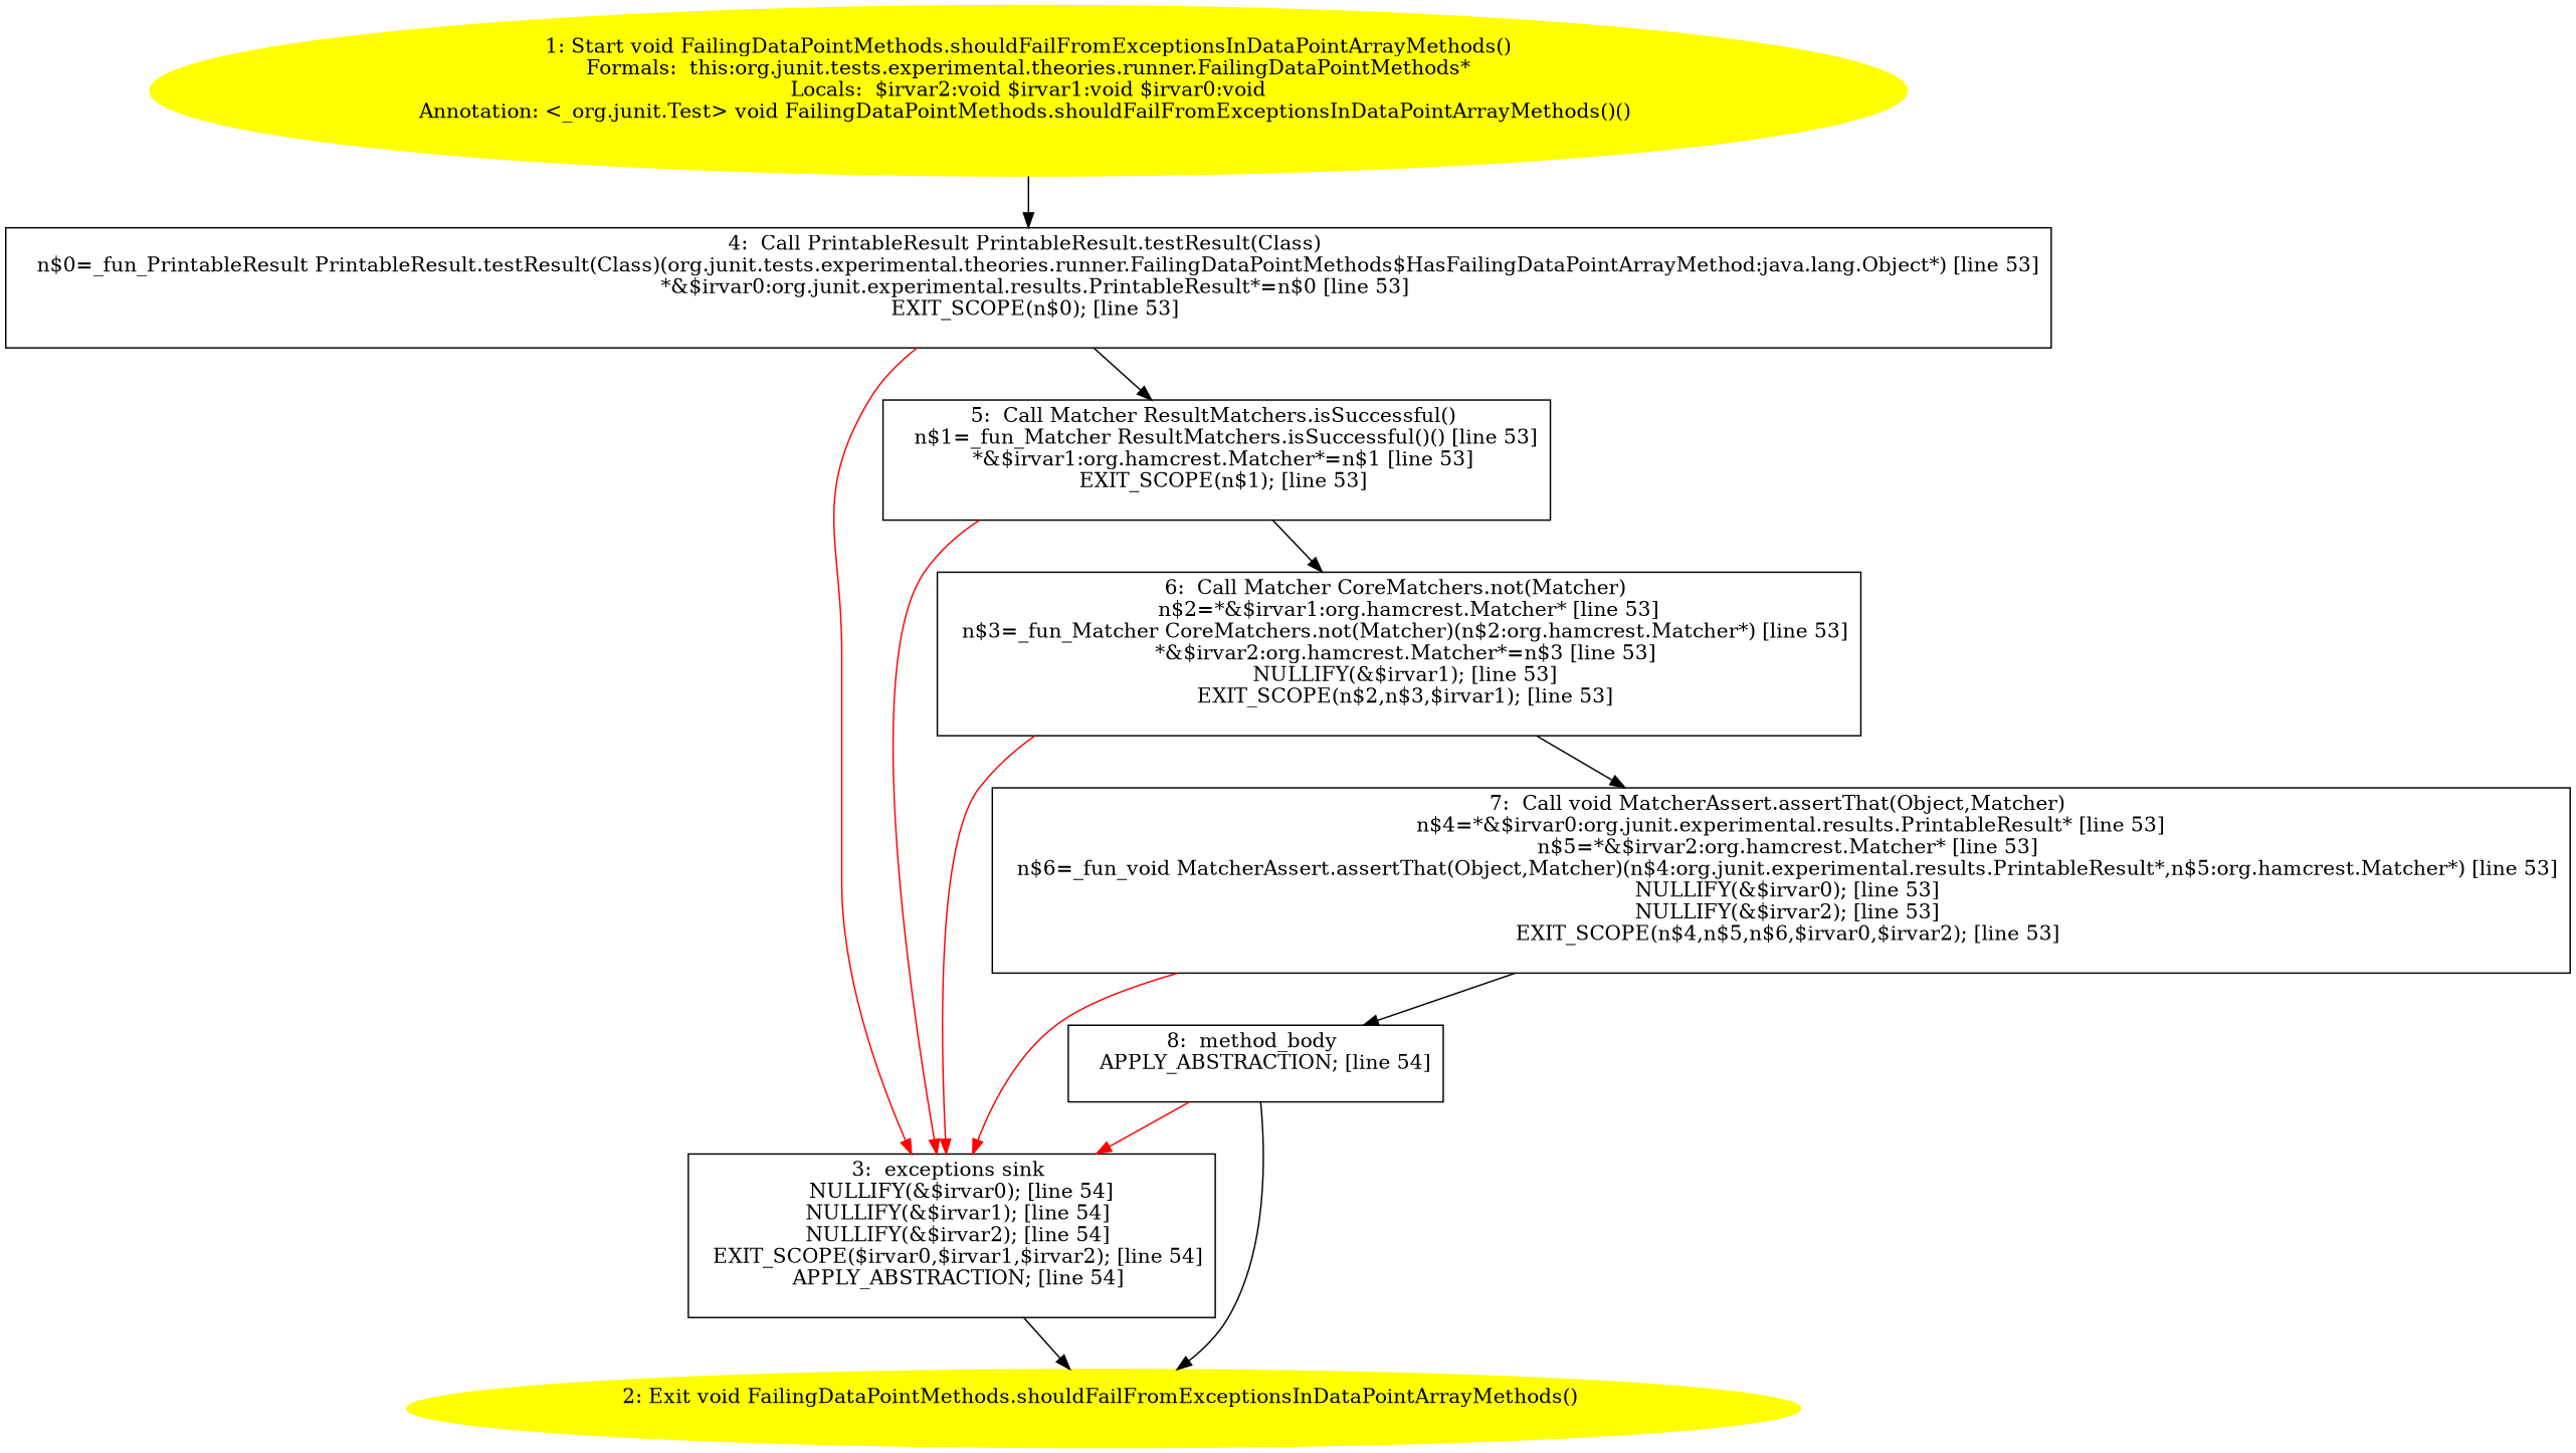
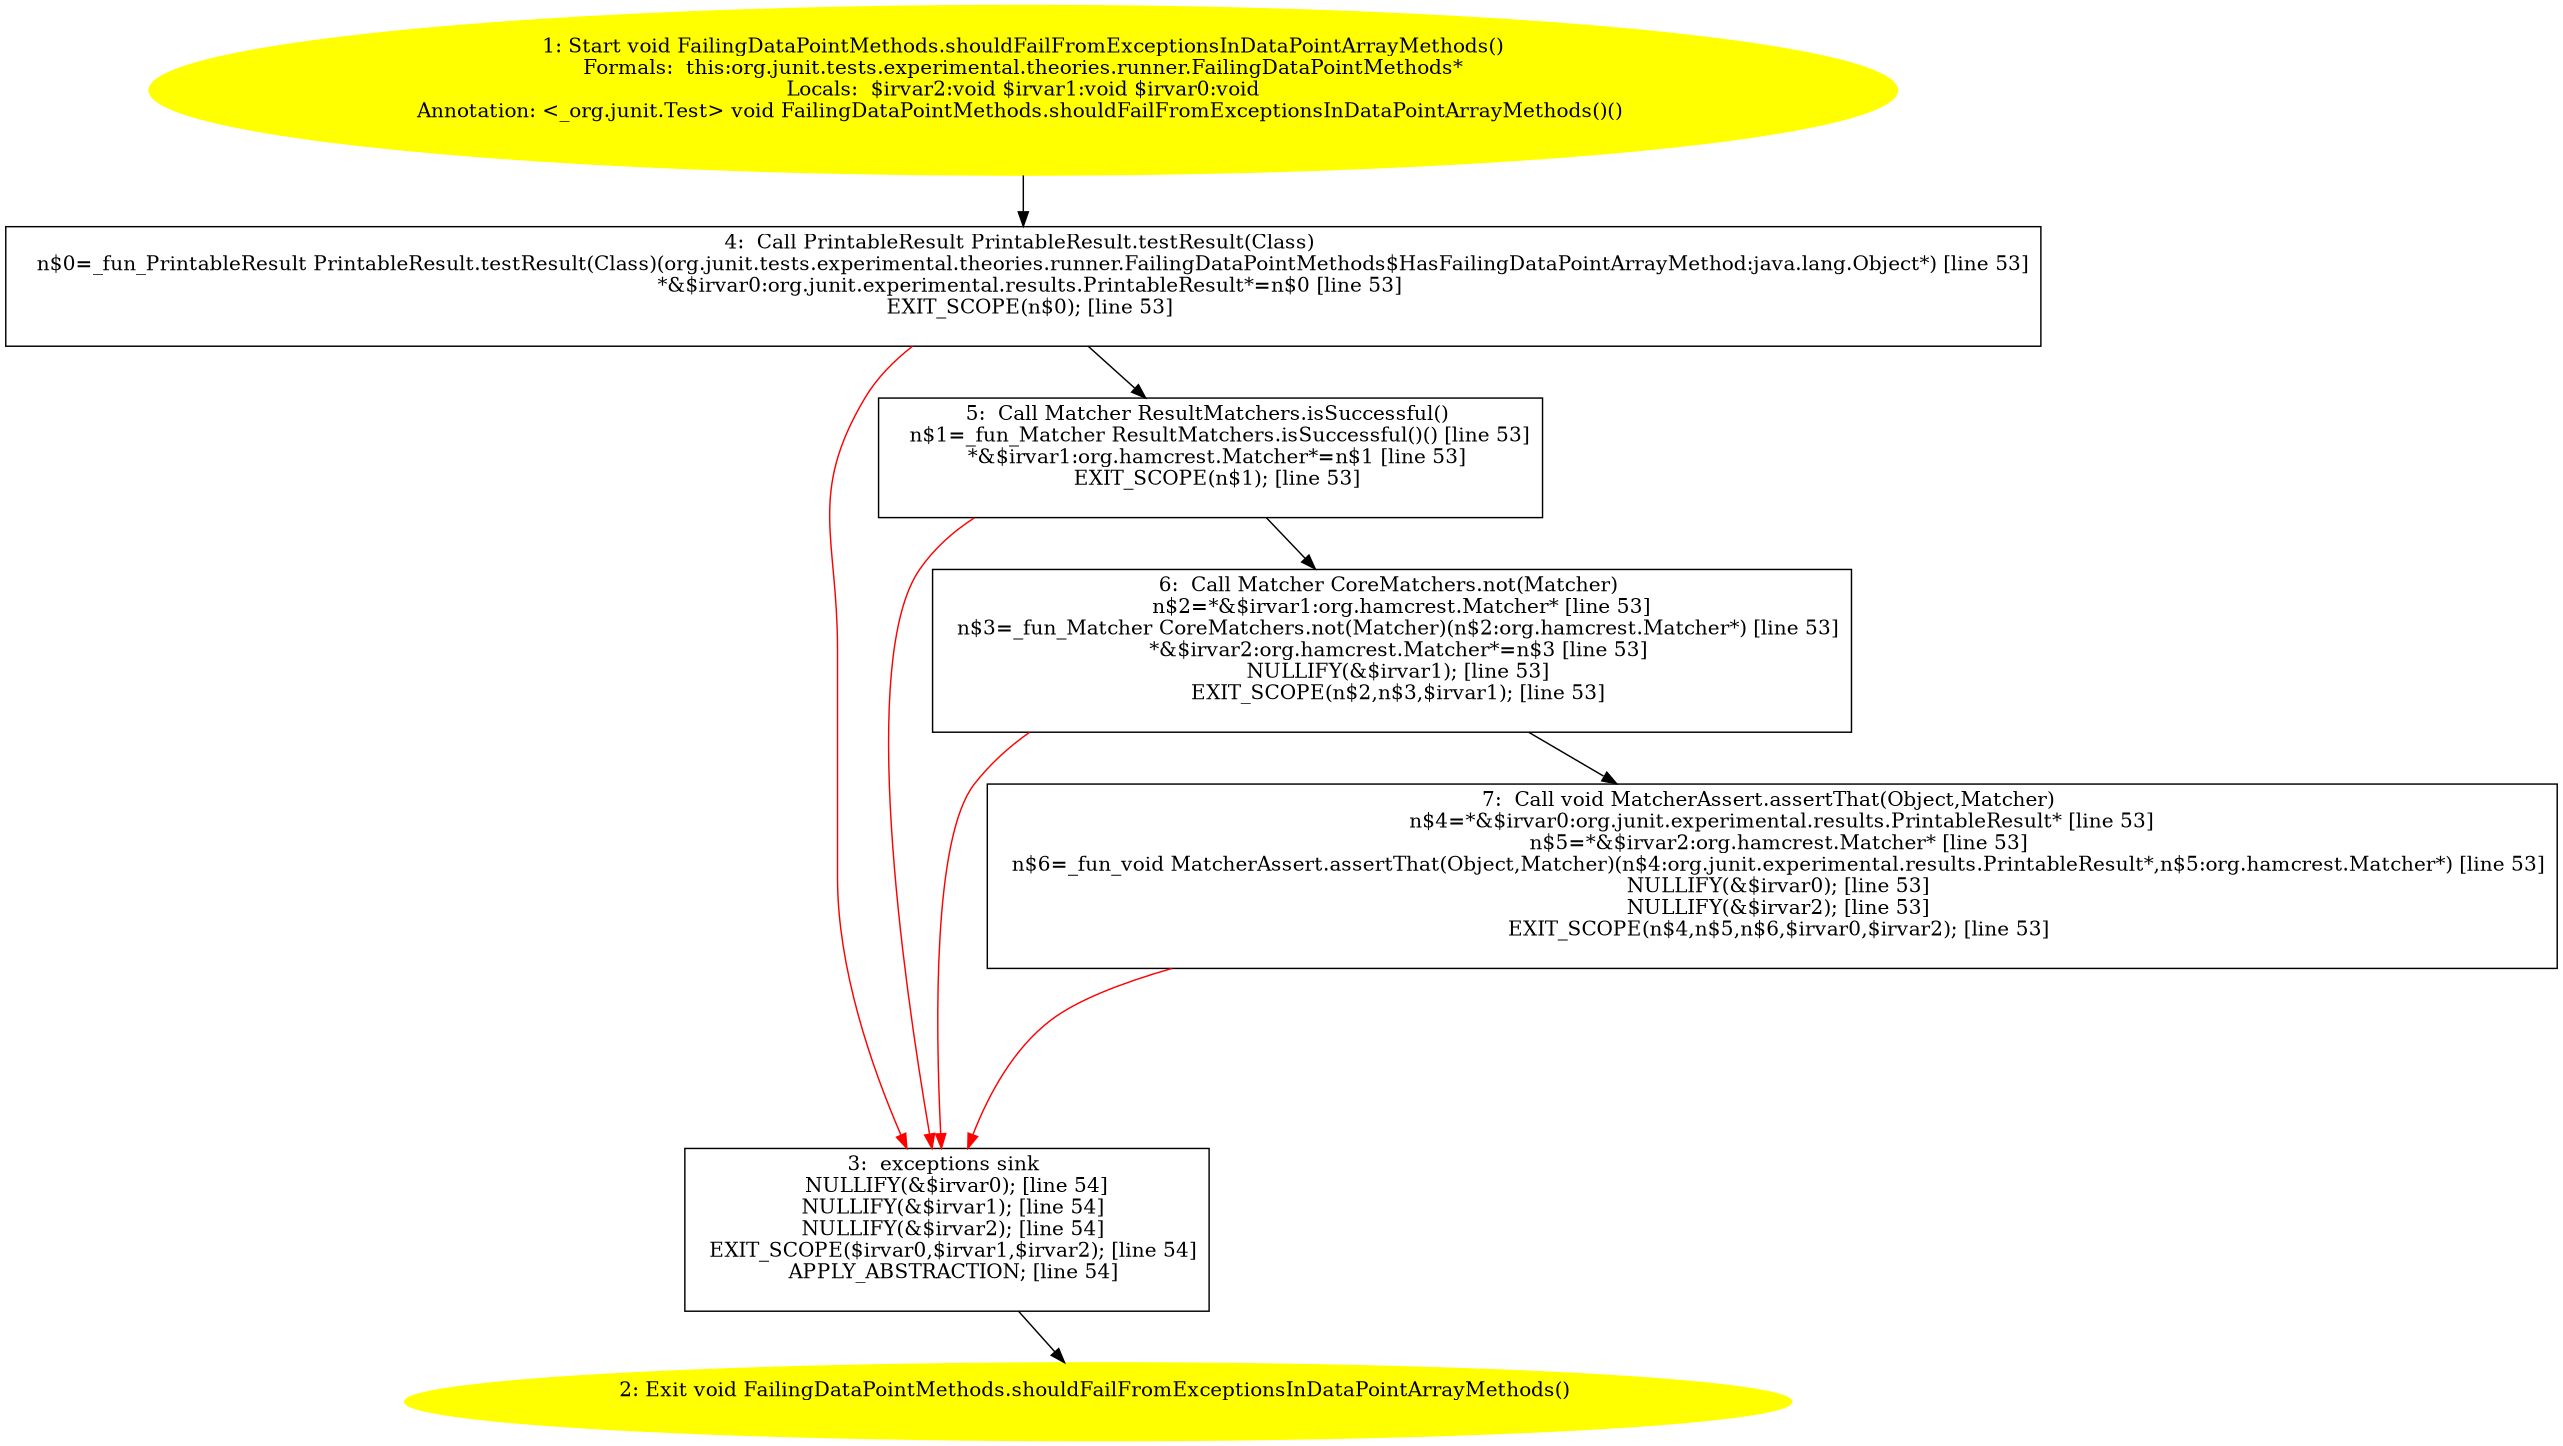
  digraph {
    node [shape=box]
    n1 [color=yellow label="1: Start void FailingDataPointMethods.shouldFailFromExceptionsInDataPointArrayMethods()\nFormals:  this:org.junit.tests.experimental.theories.runner.FailingDataPointMethods*\nLocals:  $irvar2:void $irvar1:void $irvar0:void\nAnnotation: <_org.junit.Test> void FailingDataPointMethods.shouldFailFromExceptionsInDataPointArrayMethods()() \n  " style=filled shape=""]
    n2 [label="4:  Call PrintableResult PrintableResult.testResult(Class) \n   n$0=_fun_PrintableResult PrintableResult.testResult(Class)(org.junit.tests.experimental.theories.runner.FailingDataPointMethods$HasFailingDataPointArrayMethod:java.lang.Object*) [line 53]\n  *&$irvar0:org.junit.experimental.results.PrintableResult*=n$0 [line 53]\n  EXIT_SCOPE(n$0); [line 53]\n "]
    n3 [label="3:  exceptions sink \n   NULLIFY(&$irvar0); [line 54]\n  NULLIFY(&$irvar1); [line 54]\n  NULLIFY(&$irvar2); [line 54]\n  EXIT_SCOPE($irvar0,$irvar1,$irvar2); [line 54]\n  APPLY_ABSTRACTION; [line 54]\n "]
    n4 [label="5:  Call Matcher ResultMatchers.isSuccessful() \n   n$1=_fun_Matcher ResultMatchers.isSuccessful()() [line 53]\n  *&$irvar1:org.hamcrest.Matcher*=n$1 [line 53]\n  EXIT_SCOPE(n$1); [line 53]\n "]
    n5 [color=yellow label="2: Exit void FailingDataPointMethods.shouldFailFromExceptionsInDataPointArrayMethods() \n  " style=filled shape=""]
    n6 [label="6:  Call Matcher CoreMatchers.not(Matcher) \n   n$2=*&$irvar1:org.hamcrest.Matcher* [line 53]\n  n$3=_fun_Matcher CoreMatchers.not(Matcher)(n$2:org.hamcrest.Matcher*) [line 53]\n  *&$irvar2:org.hamcrest.Matcher*=n$3 [line 53]\n  NULLIFY(&$irvar1); [line 53]\n  EXIT_SCOPE(n$2,n$3,$irvar1); [line 53]\n "]
    n7 [label="7:  Call void MatcherAssert.assertThat(Object,Matcher) \n   n$4=*&$irvar0:org.junit.experimental.results.PrintableResult* [line 53]\n  n$5=*&$irvar2:org.hamcrest.Matcher* [line 53]\n  n$6=_fun_void MatcherAssert.assertThat(Object,Matcher)(n$4:org.junit.experimental.results.PrintableResult*,n$5:org.hamcrest.Matcher*) [line 53]\n  NULLIFY(&$irvar0); [line 53]\n  NULLIFY(&$irvar2); [line 53]\n  EXIT_SCOPE(n$4,n$5,n$6,$irvar0,$irvar2); [line 53]\n "]
-   n8 [label="8:  method_body \n   APPLY_ABSTRACTION; [line 54]\n "]
    n1 -> n2
    n2 -> n3 [color=red]
    n2 -> n4
    n3 -> n5
    n4 -> n3 [color=red]
    n4 -> n6
    n6 -> n3 [color=red]
    n6 -> n7
    n7 -> n3 [color=red]
-   n7 -> n8
-   n8 -> n3 [color=red]
-   n8 -> n5
  }
